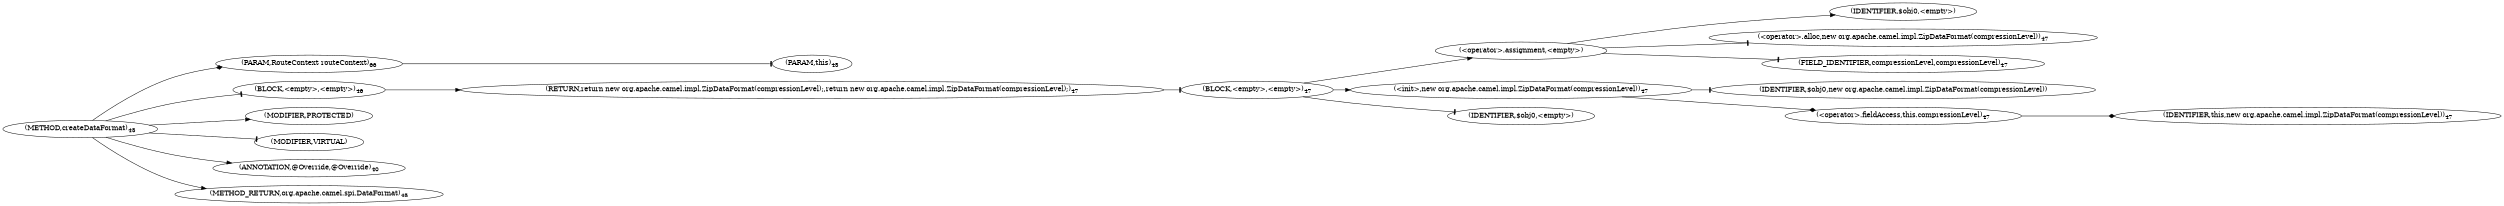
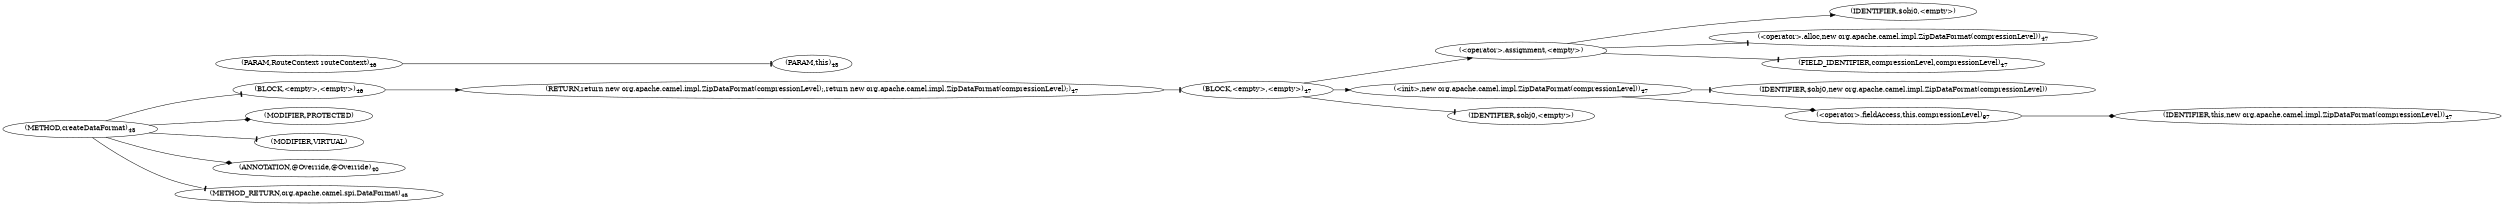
  digraph {
    rankdir=LR
    edge [arrowhead=tee]
    n1 [label=<(METHOD,createDataFormat)<SUB>45</SUB>>]
-   n2 [label=<(PARAM,RouteContext routeContext)<SUB>66</SUB>>]
+   n2 [label=<(PARAM,RouteContext routeContext)<SUB>46</SUB>>]
    n3 [label=<(BLOCK,&lt;empty&gt;,&lt;empty&gt;)<SUB>46</SUB>>]
    n4 [label=<(MODIFIER,PROTECTED)>]
    n5 [label=<(MODIFIER,VIRTUAL)>]
    n6 [label=<(ANNOTATION,@Override,@Override)<SUB>40</SUB>>]
    n7 [label=<(METHOD_RETURN,org.apache.camel.spi.DataFormat)<SUB>45</SUB>>]
    n8 [label=<(PARAM,this)<SUB>45</SUB>>]
    n9 [label=<(RETURN,return new org.apache.camel.impl.ZipDataFormat(compressionLevel);,return new org.apache.camel.impl.ZipDataFormat(compressionLevel);)<SUB>47</SUB>>]
    n10 [label=<(BLOCK,&lt;empty&gt;,&lt;empty&gt;)<SUB>47</SUB>>]
    n11 [label=<(&lt;operator&gt;.assignment,&lt;empty&gt;)>]
    n12 [label=<(&lt;init&gt;,new org.apache.camel.impl.ZipDataFormat(compressionLevel))<SUB>47</SUB>>]
    n13 [label=<(IDENTIFIER,$obj0,&lt;empty&gt;)>]
    n14 [label=<(IDENTIFIER,$obj0,&lt;empty&gt;)>]
    n15 [label=<(&lt;operator&gt;.alloc,new org.apache.camel.impl.ZipDataFormat(compressionLevel))<SUB>47</SUB>>]
    n16 [label=<(FIELD_IDENTIFIER,compressionLevel,compressionLevel)<SUB>47</SUB>>]
    n17 [label=<(IDENTIFIER,$obj0,new org.apache.camel.impl.ZipDataFormat(compressionLevel))>]
-   n18 [label=<(&lt;operator&gt;.fieldAccess,this.compressionLevel)<SUB>47</SUB>>]
+   n18 [label=<(&lt;operator&gt;.fieldAccess,this.compressionLevel)<SUB>97</SUB>>]
    n19 [label=<(IDENTIFIER,this,new org.apache.camel.impl.ZipDataFormat(compressionLevel))<SUB>47</SUB>>]
-   n1 -> n2 [arrowhead=diamond]
    n1 -> n3
-   n1 -> n4 [arrowhead=normal]
+   n1 -> n4 [arrowhead=diamond]
    n1 -> n5
-   n1 -> n6 [arrowhead=normal]
-   n1 -> n7 [arrowhead=normal]
+   n1 -> n6 [arrowhead=diamond]
+   n1 -> n7
    n2 -> n8
    n3 -> n9 [arrowhead=normal]
    n9 -> n10
    n10 -> n11 [arrowhead=normal]
    n10 -> n12 [arrowhead=normal]
    n10 -> n13
    n11 -> n14 [arrowhead=normal]
    n11 -> n15
    n11 -> n16
    n12 -> n17
    n12 -> n18 [arrowhead=diamond]
    n18 -> n19 [arrowhead=diamond]
  }
